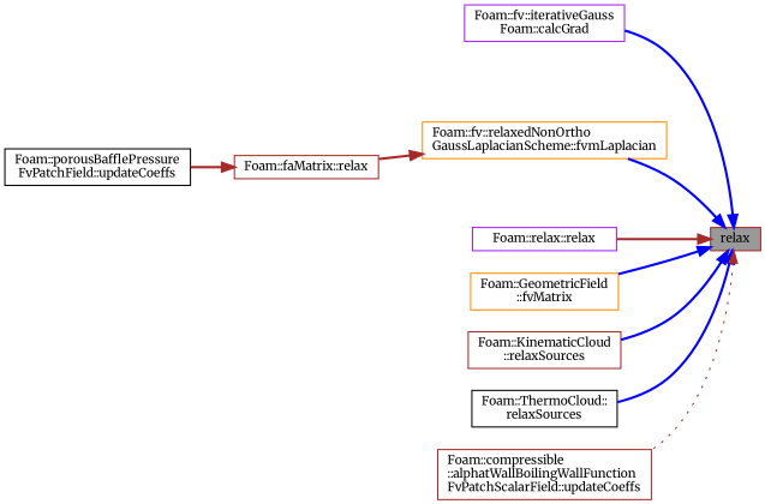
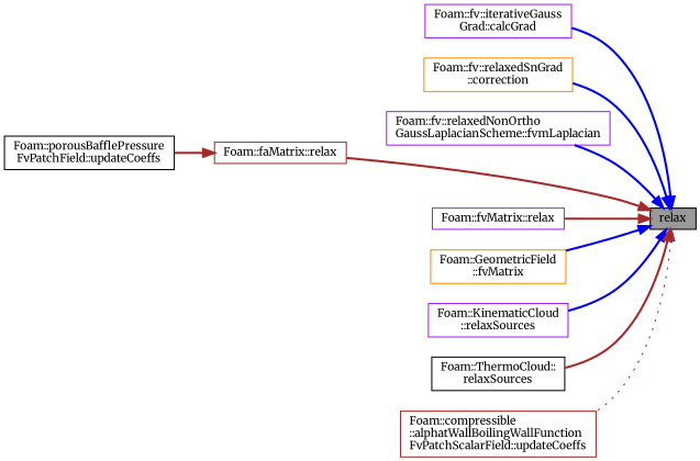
  digraph {
    fontname=Merriweather
    rankdir=RL
    node [color=purple fillcolor=white fontname=Merriweather fontsize=10 shape=box style=filled]
    edge [color=blue dir=back fontname=Merriweather fontsize=10 labelfontname=Helvetica labelfontsize=10 style=bold]
-   n1 [color=brown fillcolor=grey60 fontcolor=black height=0.2 label=relax width=0.4]
-   n2 [height=0.2 label="Foam::fv::iterativeGauss\lFoam::calcGrad" width=0.4]
-   n4 [color=darkorange height=0.2 label="Foam::fv::relaxedNonOrtho\lGaussLaplacianScheme::fvmLaplacian" width=0.4]
+   n1 [color=black fillcolor=grey60 fontcolor=black height=0.2 label=relax width=0.4]
+   n2 [height=0.2 label="Foam::fv::iterativeGauss\lGrad::calcGrad" width=0.4]
+   n3 [color=darkorange height=0.2 label="Foam::fv::relaxedSnGrad\l::correction" width=0.4]
+   n4 [height=0.2 label="Foam::fv::relaxedNonOrtho\lGaussLaplacianScheme::fvmLaplacian" width=0.4]
    n5 [color=brown height=0.2 label="Foam::faMatrix::relax" width=0.4]
-   n6 [height=0.2 label="Foam::relax::relax" width=0.4]
+   n6 [height=0.2 label="Foam::fvMatrix::relax" width=0.4]
    n7 [color=darkorange height=0.2 label="Foam::GeometricField\l::fvMatrix" width=0.4]
-   n8 [color=brown height=0.2 label="Foam::KinematicCloud\l::relaxSources" width=0.4]
+   n8 [height=0.2 label="Foam::KinematicCloud\l::relaxSources" width=0.4]
    n9 [color=black height=0.2 label="Foam::ThermoCloud::\lrelaxSources" width=0.4]
    n10 [color=brown height=0.2 label="Foam::compressible\l::alphatWallBoilingWallFunction\lFvPatchScalarField::updateCoeffs" width=0.4]
    n11 [color=black height=0.2 label="Foam::porousBafflePressure\lFvPatchField::updateCoeffs" width=0.4]
    n1 -> n2
+   n1 -> n3
    n1 -> n4
-   n4 -> n5 [color=brown]
+   n1 -> n5 [color=brown]
    n1 -> n6 [color=brown]
    n1 -> n7
    n1 -> n8
-   n1 -> n9
+   n1 -> n9 [color=brown]
    n1 -> n10 [color=brown style=dotted]
    n5 -> n11 [color=brown]
  }
